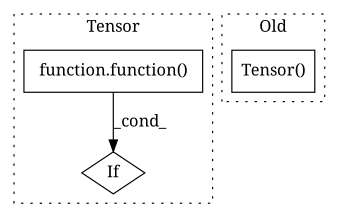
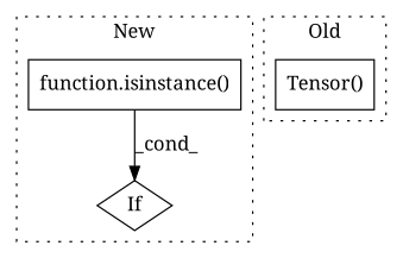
  digraph {
    fontname="Noto Serif"
    node [a=75 shape=box fontname="Noto Serif"]
-   n1 [l="11,1" label="function.function()" s="2198,2231"]
+   n1 [l="11,1" label="function.isinstance()" s="2198,2231"]
    n2 [a=96 l=3 label=If s=2191 shape=diamond]
    n3 [l="13,1" label="Tensor()" s="5078,5103"]
    subgraph cluster_1 {
-     label=Tensor
+     label=New
      style=dotted
      n1
      n2
    }
    subgraph cluster_2 {
      label=Old
      style=dotted
      n3
    }
    n1 -> n2 [label=_cond_ fontname="Noto Serif"]
  }
